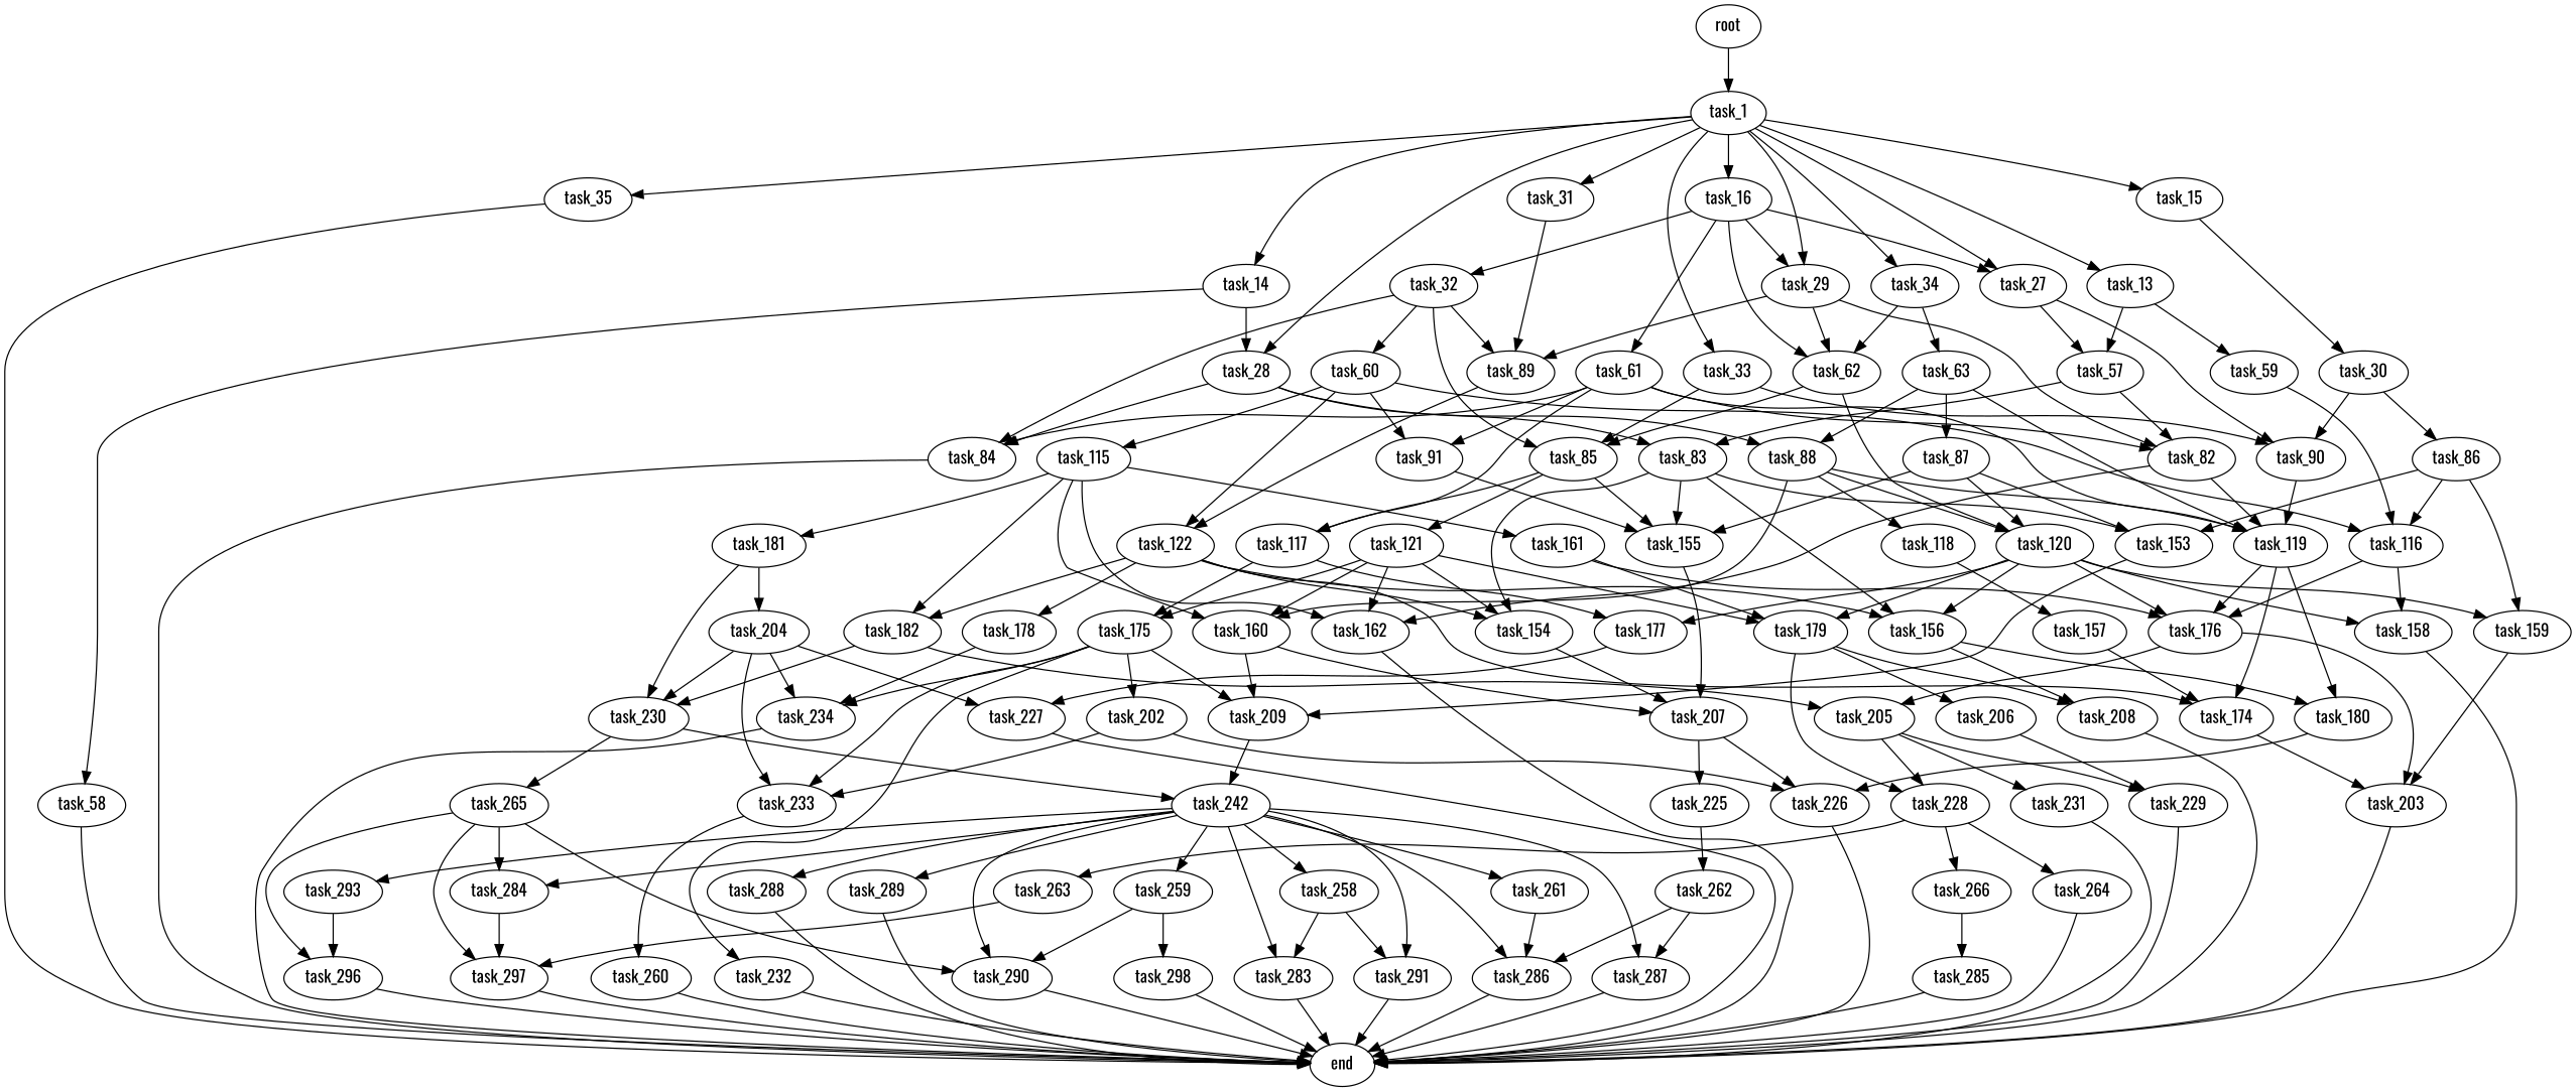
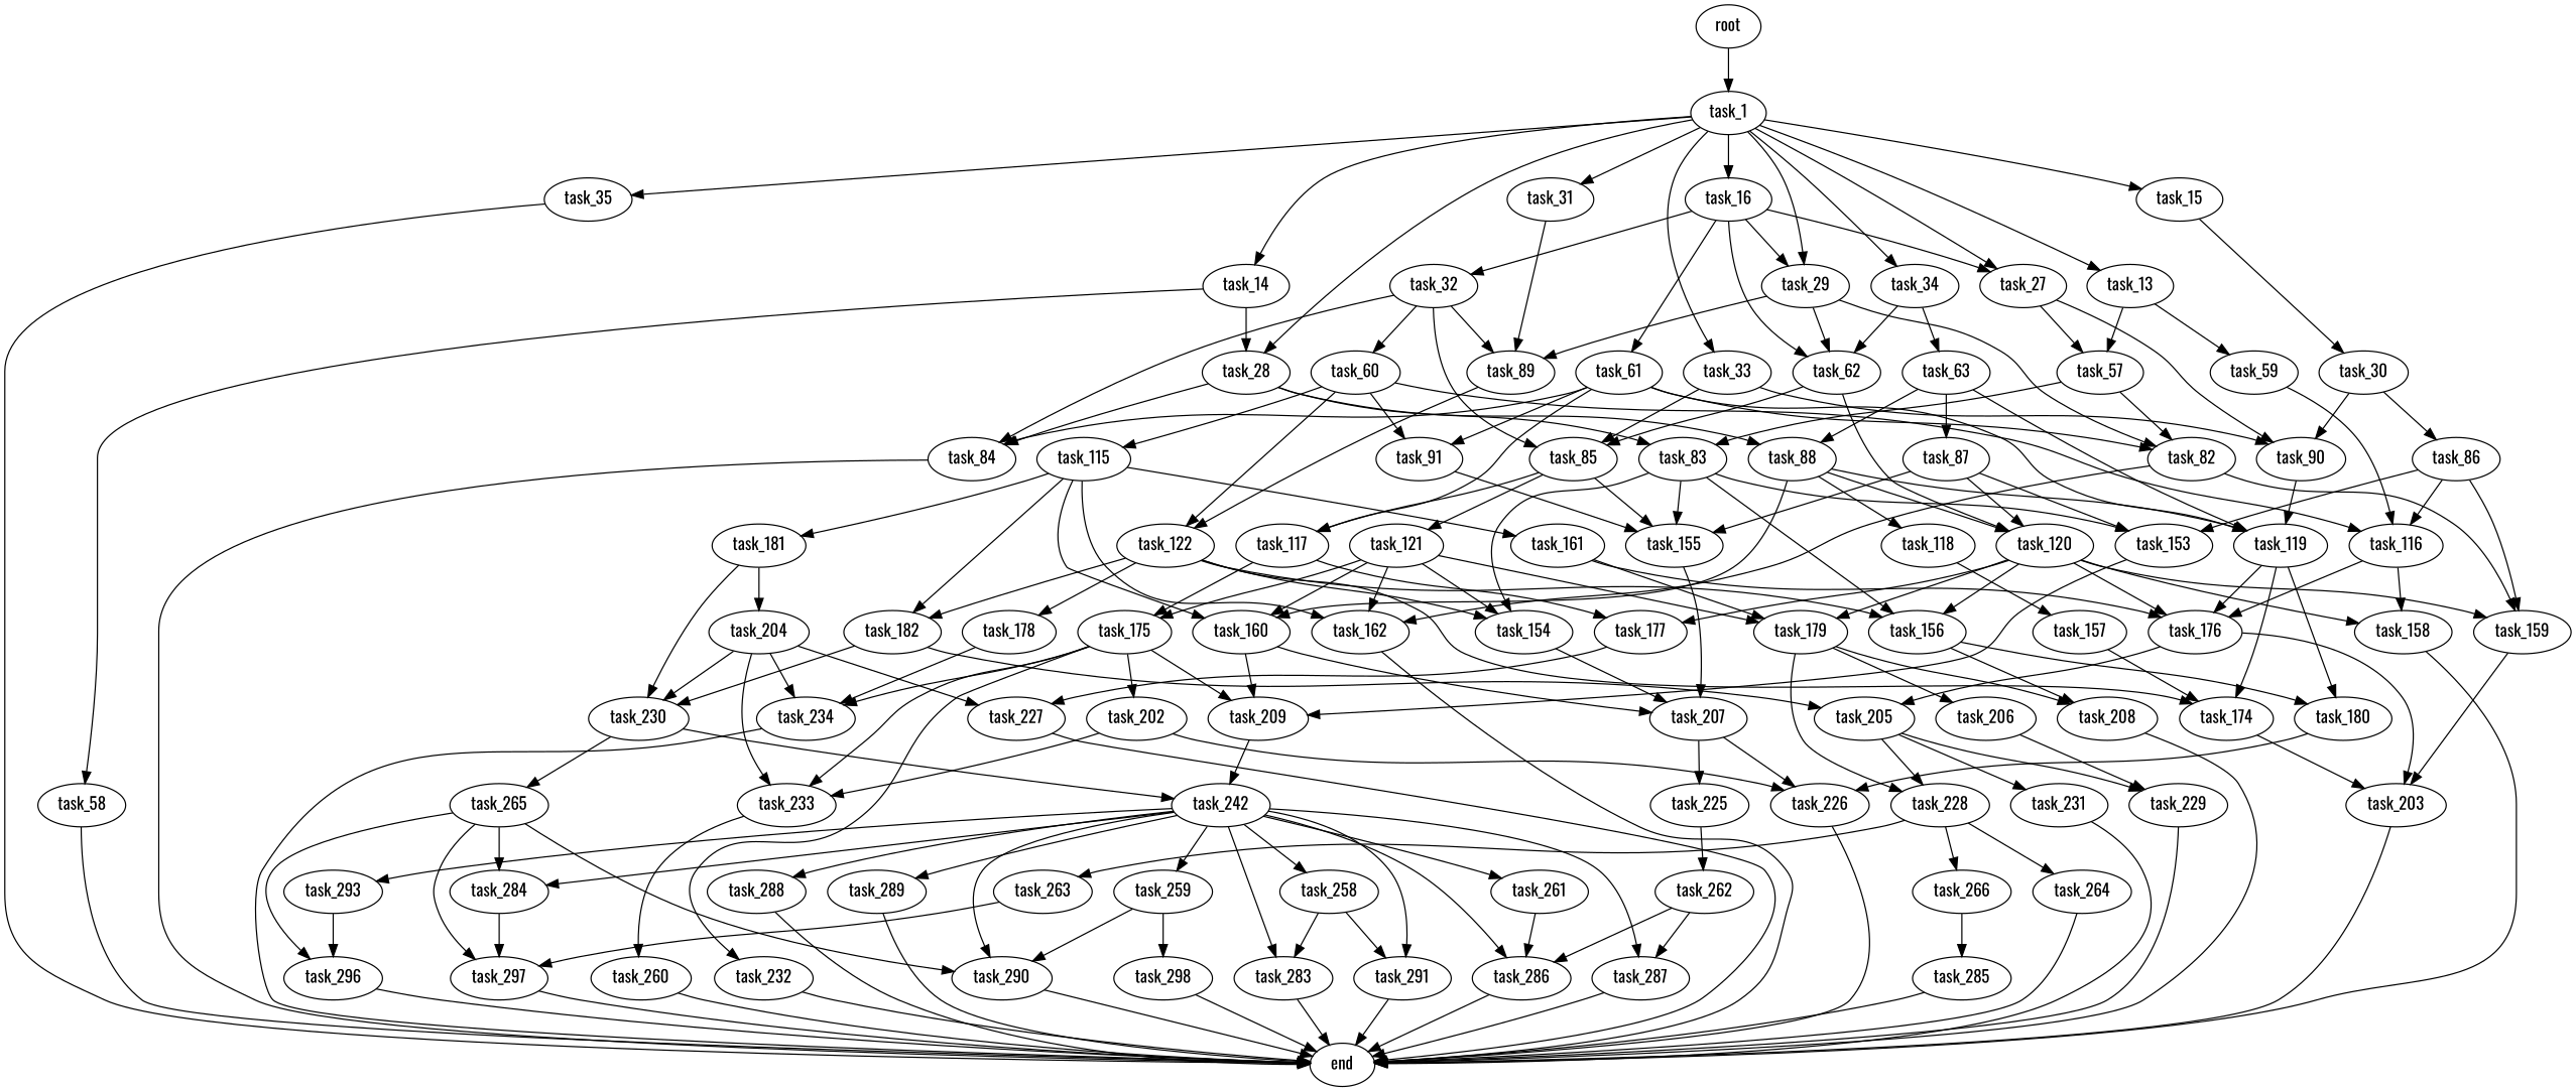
  digraph {
    fontname=Oswald
    node [fontname=Oswald]
    edge [fontname=Oswald]
    root
    task_1
    task_13
    task_14
    task_15
    task_16
    task_27
    task_28
    task_29
    task_31
    task_33
    task_34
    task_35
    task_57
    task_59
    task_58
    task_30
    task_32
    task_61
    task_62
    task_90
    task_83
    task_84
    task_88
    task_89
    task_82
    task_85
    task_63
    end
    task_116
    task_86
    task_60
    task_91
    task_117
    task_119
    task_120
    task_122
    task_153
    task_154
    task_155
    task_156
    task_118
    task_160
    task_159
    task_162
    task_115
    task_121
    task_87
    task_158
    task_176
    task_161
    task_181
    task_182
    task_174
    task_178
    task_175
    task_177
    task_180
    task_179
    task_203
    task_209
    task_207
    task_208
    task_157
    task_204
    task_230
    task_205
    task_202
    task_232
    task_233
    task_234
    task_227
    task_226
    task_206
    task_228
    task_242
    task_225
    task_260
    task_229
    task_231
    task_263
    task_264
    task_266
    task_265
    task_262
    task_258
    task_259
    task_261
    task_283
    task_284
    task_286
    task_287
    task_288
    task_289
    task_290
    task_291
    task_293
    task_297
    task_285
    task_296
    task_298
    root -> task_1
    task_1 -> task_13
    task_1 -> task_14
    task_1 -> task_15
    task_1 -> task_16
    task_1 -> task_27
    task_1 -> task_28
    task_1 -> task_29
    task_1 -> task_31
    task_1 -> task_33
    task_1 -> task_34
    task_1 -> task_35
    task_13 -> task_57
    task_13 -> task_59
    task_14 -> task_28
    task_14 -> task_58
    task_15 -> task_30
    task_16 -> task_27
    task_16 -> task_29
    task_16 -> task_32
    task_16 -> task_61
    task_16 -> task_62
    task_27 -> task_57
    task_27 -> task_90
    task_28 -> task_83
    task_28 -> task_84
    task_28 -> task_88
    task_29 -> task_62
    task_29 -> task_89
    task_29 -> task_82
    task_31 -> task_89
    task_33 -> task_90
    task_33 -> task_85
    task_34 -> task_62
    task_34 -> task_63
    task_35 -> end
    task_57 -> task_83
    task_57 -> task_82
    task_59 -> task_116
    task_58 -> end
    task_30 -> task_90
    task_30 -> task_86
    task_32 -> task_84
    task_32 -> task_89
    task_32 -> task_85
    task_32 -> task_60
    task_61 -> task_84
    task_61 -> task_82
    task_61 -> task_91
    task_61 -> task_117
    task_61 -> task_119
    task_62 -> task_85
    task_62 -> task_120
    task_90 -> task_119
    task_83 -> task_153
    task_83 -> task_154
    task_83 -> task_155
    task_83 -> task_156
    task_84 -> end
    task_88 -> task_119
    task_88 -> task_120
    task_88 -> task_118
    task_88 -> task_160
    task_89 -> task_122
-   task_82 -> task_119
+   task_82 -> task_159
    task_82 -> task_162
    task_85 -> task_117
    task_85 -> task_155
    task_85 -> task_121
    task_63 -> task_88
    task_63 -> task_119
    task_63 -> task_87
    task_116 -> task_158
    task_116 -> task_176
    task_86 -> task_116
    task_86 -> task_153
    task_86 -> task_159
    task_60 -> task_116
    task_60 -> task_91
    task_60 -> task_122
    task_60 -> task_115
    task_91 -> task_155
    task_117 -> task_175
    task_117 -> task_177
    task_119 -> task_176
    task_119 -> task_174
    task_119 -> task_180
    task_120 -> task_156
    task_120 -> task_159
    task_120 -> task_158
    task_120 -> task_176
    task_120 -> task_177
    task_120 -> task_179
    task_122 -> task_154
    task_122 -> task_156
    task_122 -> task_182
    task_122 -> task_174
    task_122 -> task_178
    task_153 -> task_209
    task_154 -> task_207
    task_155 -> task_207
    task_156 -> task_180
    task_156 -> task_208
    task_118 -> task_157
    task_160 -> task_209
    task_160 -> task_207
    task_159 -> task_203
    task_162 -> end
    task_115 -> task_160
    task_115 -> task_162
    task_115 -> task_161
    task_115 -> task_181
    task_115 -> task_182
    task_121 -> task_154
    task_121 -> task_160
    task_121 -> task_162
    task_121 -> task_175
    task_121 -> task_179
    task_87 -> task_120
    task_87 -> task_153
    task_87 -> task_155
    task_158 -> end
    task_176 -> task_203
    task_176 -> task_205
    task_161 -> task_176
    task_161 -> task_179
    task_181 -> task_204
    task_181 -> task_230
    task_182 -> task_230
    task_182 -> task_205
    task_174 -> task_203
    task_178 -> task_234
    task_175 -> task_209
    task_175 -> task_202
    task_175 -> task_232
    task_175 -> task_233
    task_175 -> task_234
    task_177 -> task_227
    task_180 -> task_226
    task_179 -> task_208
    task_179 -> task_206
    task_179 -> task_228
    task_203 -> end
    task_209 -> task_242
    task_207 -> task_226
    task_207 -> task_225
    task_208 -> end
    task_157 -> task_174
    task_204 -> task_230
    task_204 -> task_233
    task_204 -> task_234
    task_204 -> task_227
    task_230 -> task_242
    task_230 -> task_265
    task_205 -> task_228
    task_205 -> task_229
    task_205 -> task_231
    task_202 -> task_233
    task_202 -> task_226
    task_232 -> end
    task_233 -> task_260
    task_234 -> end
    task_227 -> end
    task_226 -> end
    task_206 -> task_229
    task_228 -> task_263
    task_228 -> task_264
    task_228 -> task_266
    task_242 -> task_258
    task_242 -> task_259
    task_242 -> task_261
    task_242 -> task_283
    task_242 -> task_284
    task_242 -> task_286
    task_242 -> task_287
    task_242 -> task_288
    task_242 -> task_289
    task_242 -> task_290
    task_242 -> task_291
    task_242 -> task_293
    task_225 -> task_262
    task_260 -> end
    task_229 -> end
    task_231 -> end
    task_263 -> task_297
    task_264 -> end
    task_266 -> task_285
    task_265 -> task_284
    task_265 -> task_290
    task_265 -> task_297
    task_265 -> task_296
    task_262 -> task_286
    task_262 -> task_287
    task_258 -> task_283
    task_258 -> task_291
    task_259 -> task_290
    task_259 -> task_298
    task_261 -> task_286
    task_283 -> end
    task_284 -> task_297
    task_286 -> end
    task_287 -> end
    task_288 -> end
    task_289 -> end
    task_290 -> end
    task_291 -> end
    task_293 -> task_296
    task_297 -> end
    task_285 -> end
    task_296 -> end
    task_298 -> end
  }
